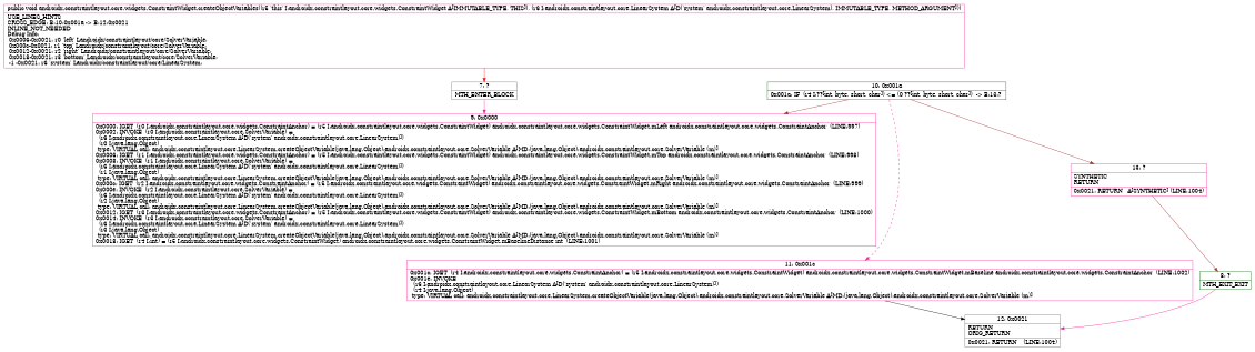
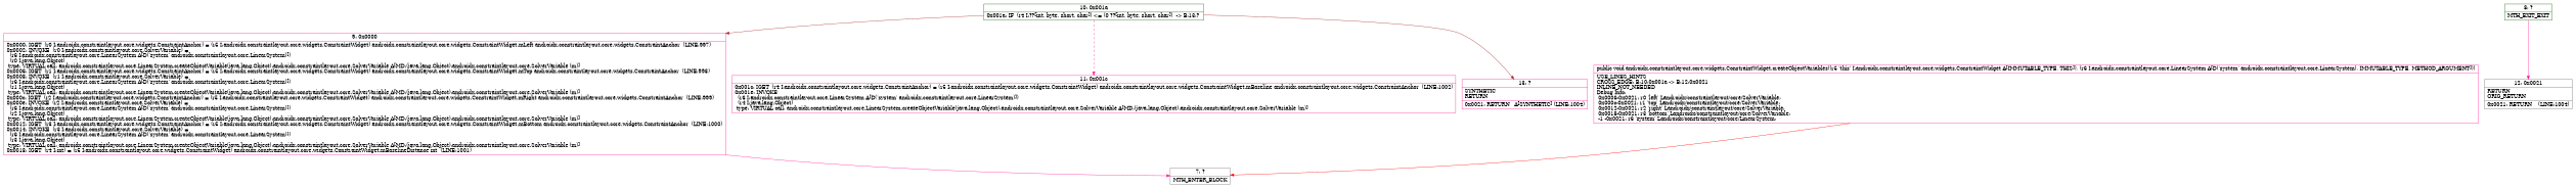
  digraph {
    node [color=deeppink shape=record]
    edge [color=deeppink]
    n1 [color=gray40 label="{7\:\ ?|MTH_ENTER_BLOCK\l}"]
    n2 [label="{9\:\ 0x0000|0x0000: IGET  (r0 I:androidx.constraintlayout.core.widgets.ConstraintAnchor) = (r5 I:androidx.constraintlayout.core.widgets.ConstraintWidget) androidx.constraintlayout.core.widgets.ConstraintWidget.mLeft androidx.constraintlayout.core.widgets.ConstraintAnchor  (LINE:997)\l0x0002: INVOKE  (r0 I:androidx.constraintlayout.core.SolverVariable) = \l  (r6 I:androidx.constraintlayout.core.LinearSystem A[D('system' androidx.constraintlayout.core.LinearSystem)])\l  (r0 I:java.lang.Object)\l type: VIRTUAL call: androidx.constraintlayout.core.LinearSystem.createObjectVariable(java.lang.Object):androidx.constraintlayout.core.SolverVariable A[MD:(java.lang.Object):androidx.constraintlayout.core.SolverVariable (m)]\l0x0006: IGET  (r1 I:androidx.constraintlayout.core.widgets.ConstraintAnchor) = (r5 I:androidx.constraintlayout.core.widgets.ConstraintWidget) androidx.constraintlayout.core.widgets.ConstraintWidget.mTop androidx.constraintlayout.core.widgets.ConstraintAnchor  (LINE:998)\l0x0008: INVOKE  (r1 I:androidx.constraintlayout.core.SolverVariable) = \l  (r6 I:androidx.constraintlayout.core.LinearSystem A[D('system' androidx.constraintlayout.core.LinearSystem)])\l  (r1 I:java.lang.Object)\l type: VIRTUAL call: androidx.constraintlayout.core.LinearSystem.createObjectVariable(java.lang.Object):androidx.constraintlayout.core.SolverVariable A[MD:(java.lang.Object):androidx.constraintlayout.core.SolverVariable (m)]\l0x000c: IGET  (r2 I:androidx.constraintlayout.core.widgets.ConstraintAnchor) = (r5 I:androidx.constraintlayout.core.widgets.ConstraintWidget) androidx.constraintlayout.core.widgets.ConstraintWidget.mRight androidx.constraintlayout.core.widgets.ConstraintAnchor  (LINE:999)\l0x000e: INVOKE  (r2 I:androidx.constraintlayout.core.SolverVariable) = \l  (r6 I:androidx.constraintlayout.core.LinearSystem A[D('system' androidx.constraintlayout.core.LinearSystem)])\l  (r2 I:java.lang.Object)\l type: VIRTUAL call: androidx.constraintlayout.core.LinearSystem.createObjectVariable(java.lang.Object):androidx.constraintlayout.core.SolverVariable A[MD:(java.lang.Object):androidx.constraintlayout.core.SolverVariable (m)]\l0x0012: IGET  (r3 I:androidx.constraintlayout.core.widgets.ConstraintAnchor) = (r5 I:androidx.constraintlayout.core.widgets.ConstraintWidget) androidx.constraintlayout.core.widgets.ConstraintWidget.mBottom androidx.constraintlayout.core.widgets.ConstraintAnchor  (LINE:1000)\l0x0014: INVOKE  (r3 I:androidx.constraintlayout.core.SolverVariable) = \l  (r6 I:androidx.constraintlayout.core.LinearSystem A[D('system' androidx.constraintlayout.core.LinearSystem)])\l  (r3 I:java.lang.Object)\l type: VIRTUAL call: androidx.constraintlayout.core.LinearSystem.createObjectVariable(java.lang.Object):androidx.constraintlayout.core.SolverVariable A[MD:(java.lang.Object):androidx.constraintlayout.core.SolverVariable (m)]\l0x0018: IGET  (r4 I:int) = (r5 I:androidx.constraintlayout.core.widgets.ConstraintWidget) androidx.constraintlayout.core.widgets.ConstraintWidget.mBaselineDistance int  (LINE:1001)\l}"]
    n3 [color=darkgreen label="{10\:\ 0x001a|0x001a: IF  (r4 I:??[int, byte, short, char]) \<= (0 ??[int, byte, short, char])  \-\> B:13:? \l}"]
    n4 [label="{11\:\ 0x001c|0x001c: IGET  (r4 I:androidx.constraintlayout.core.widgets.ConstraintAnchor) = (r5 I:androidx.constraintlayout.core.widgets.ConstraintWidget) androidx.constraintlayout.core.widgets.ConstraintWidget.mBaseline androidx.constraintlayout.core.widgets.ConstraintAnchor  (LINE:1002)\l0x001e: INVOKE  \l  (r6 I:androidx.constraintlayout.core.LinearSystem A[D('system' androidx.constraintlayout.core.LinearSystem)])\l  (r4 I:java.lang.Object)\l type: VIRTUAL call: androidx.constraintlayout.core.LinearSystem.createObjectVariable(java.lang.Object):androidx.constraintlayout.core.SolverVariable A[MD:(java.lang.Object):androidx.constraintlayout.core.SolverVariable (m)]\l}"]
    n5 [label="{13\:\ ?|SYNTHETIC\lRETURN\l|0x0021: RETURN   A[SYNTHETIC] (LINE:1004)\l}"]
    n6 [color=gray40 label="{12\:\ 0x0021|RETURN\lORIG_RETURN\l|0x0021: RETURN    (LINE:1004)\l}"]
    n7 [color=darkgreen label="{8\:\ ?|MTH_EXIT_EXIT\l}"]
    n8 [label="{public void androidx.constraintlayout.core.widgets.ConstraintWidget.createObjectVariables((r5 'this' I:androidx.constraintlayout.core.widgets.ConstraintWidget A[IMMUTABLE_TYPE, THIS]), (r6 I:androidx.constraintlayout.core.LinearSystem A[D('system' androidx.constraintlayout.core.LinearSystem), IMMUTABLE_TYPE, METHOD_ARGUMENT]))  | USE_LINES_HINTS\lCROSS_EDGE: B:10:0x001a \-\> B:12:0x0021\lINLINE_NOT_NEEDED\lDebug Info:\l  0x0006\-0x0021: r0 'left' Landroidx\/constraintlayout\/core\/SolverVariable;\l  0x000c\-0x0021: r1 'top' Landroidx\/constraintlayout\/core\/SolverVariable;\l  0x0012\-0x0021: r2 'right' Landroidx\/constraintlayout\/core\/SolverVariable;\l  0x0018\-0x0021: r3 'bottom' Landroidx\/constraintlayout\/core\/SolverVariable;\l  \-1 \-0x0021: r6 'system' Landroidx\/constraintlayout\/core\/LinearSystem;\l}"]
-   n1 -> n2
+   n2 -> n1
    n3 -> n2 [color=brown]
    n3 -> n4 [style=dashed]
    n3 -> n5 [color=brown]
-   n4 -> n6 [color=black]
-   n5 -> n7 [color=brown]
    n7 -> n6
    n8 -> n1 [color=red]
  }
